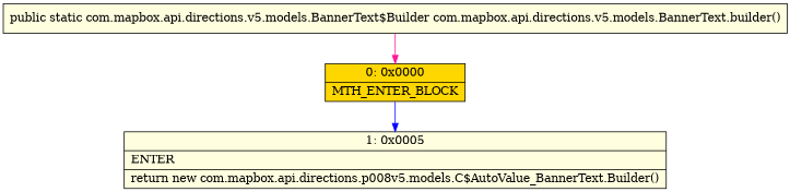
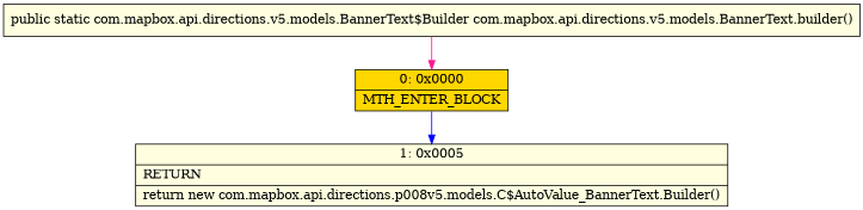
  digraph {
    node [shape=record style=filled fillcolor=lightyellow]
    n1 [label="{0\:\ 0x0000|MTH_ENTER_BLOCK\l}" fillcolor=gold]
-   n2 [label="{1\:\ 0x0005|ENTER\l|return new com.mapbox.api.directions.p008v5.models.C$AutoValue_BannerText.Builder()\l}"]
+   n2 [label="{1\:\ 0x0005|RETURN\l|return new com.mapbox.api.directions.p008v5.models.C$AutoValue_BannerText.Builder()\l}"]
    n3 [label="{public static com.mapbox.api.directions.v5.models.BannerText$Builder com.mapbox.api.directions.v5.models.BannerText.builder() }"]
    n1 -> n2 [color=blue]
    n3 -> n1 [color=deeppink]
  }
